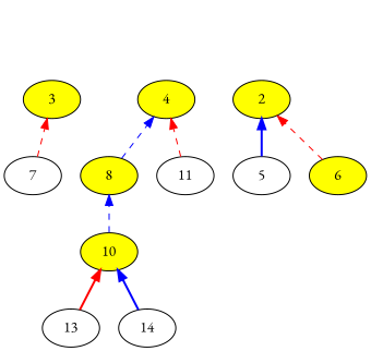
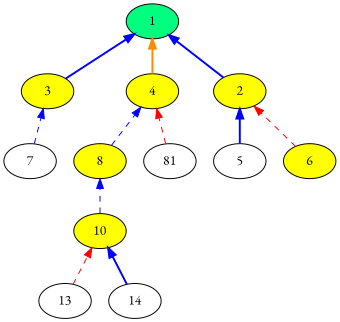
  digraph {
    fontname="EB Garamond"
    rankdir=BT
    node [fillcolor=yellow fontname="EB Garamond" style=filled]
    edge [color=blue fontname="EB Garamond" style=dashed]
    2
+   1 [fillcolor="#00FF7F" rank=source]
    3
    4
    5 [fillcolor="" style=""]
    6
    7 [fillcolor="" style=""]
    8
    10
-   11 [fillcolor="" style=""]
+   11 [label=81 fillcolor="" style=""]
    13 [fillcolor="" style=""]
    14 [fillcolor="" style=""]
+   2 -> 1 [style=bold]
+   3 -> 1 [style=bold]
+   4 -> 1 [color=darkorange style=bold]
    5 -> 2 [style=bold]
    6 -> 2 [color=red]
-   7 -> 3 [color=red]
+   7 -> 3
    8 -> 4
    10 -> 8
    11 -> 4 [color=red]
-   13 -> 10 [color=red style=bold]
+   13 -> 10 [color=red]
    14 -> 10 [style=bold]
  }
